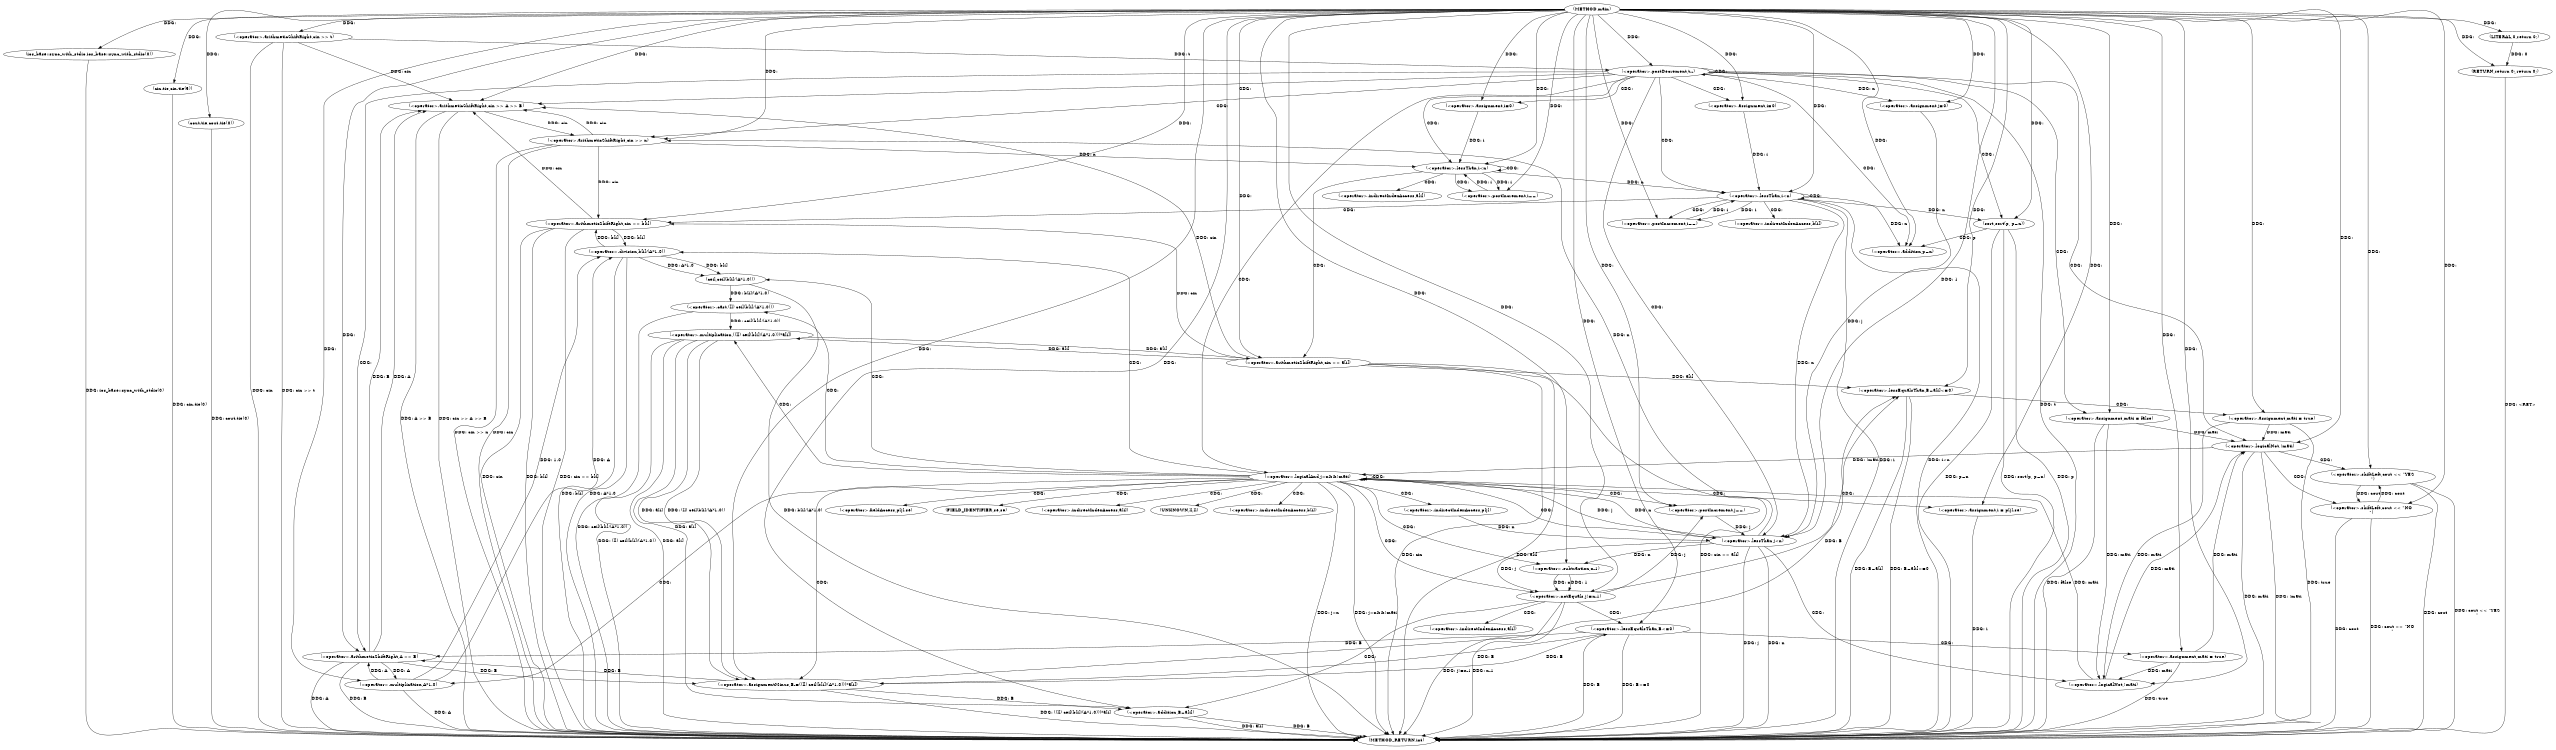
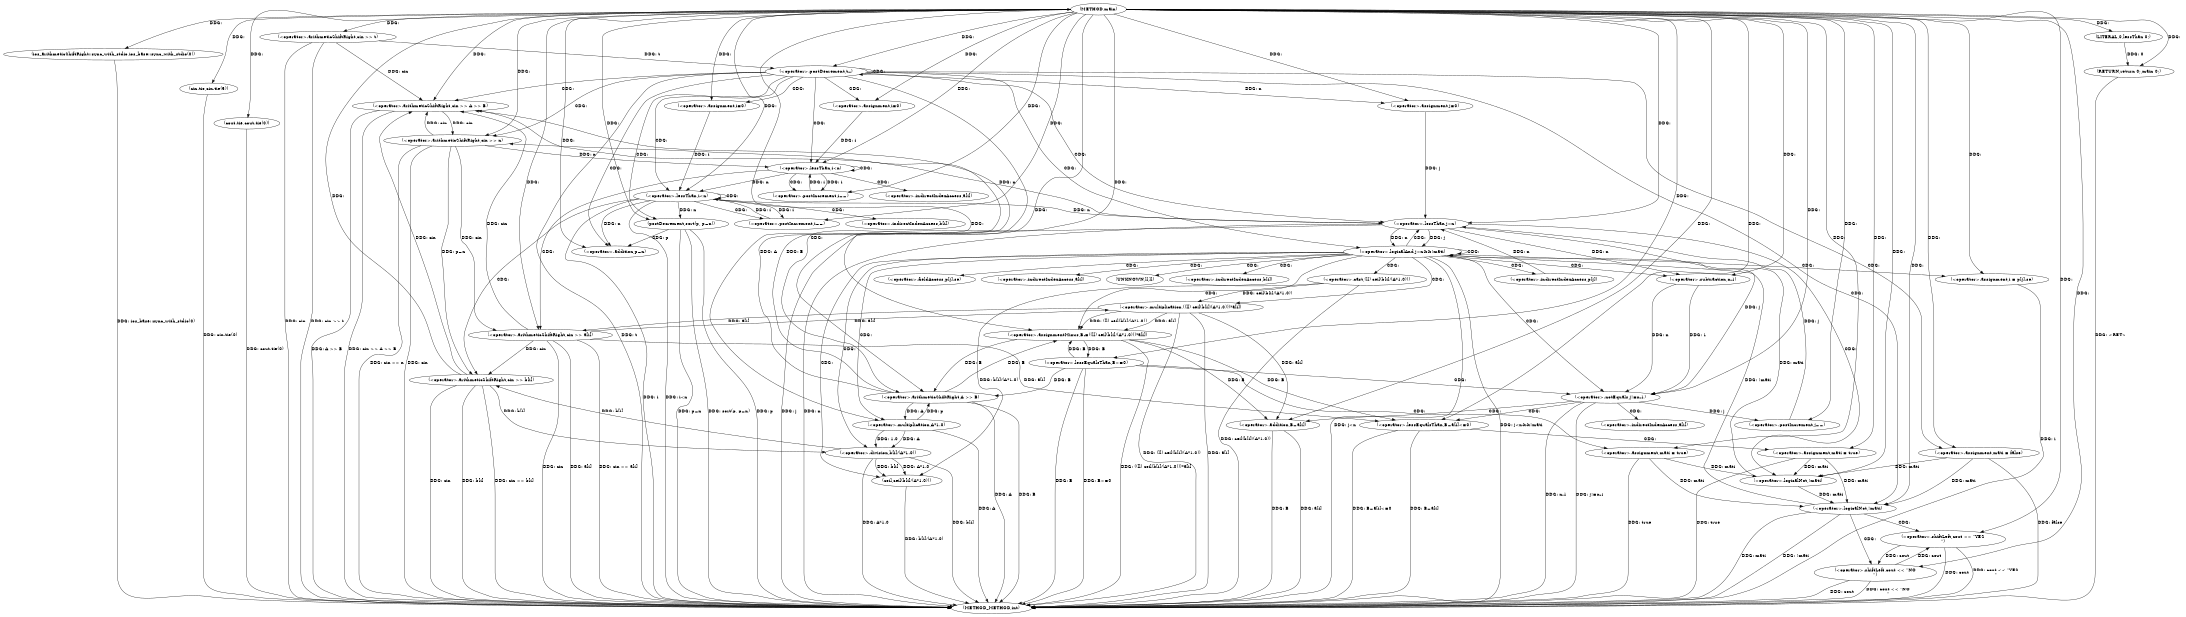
  digraph {
    n1 [label="(METHOD,main)"]
-   n2 [label="(ios_base::sync_with_stdio,ios_base::sync_with_stdio(0))"]
+   n2 [label="(ios_arithmeticShiftRight::sync_with_stdio,ios_base::sync_with_stdio(0))"]
    n3 [label="(cin.tie,cin.tie(5))"]
    n4 [label="(cout.tie,cout.tie(0))"]
    n5 [label="(<operator>.arithmeticShiftRight,cin >> t)"]
-   n6 [label="(RETURN,return 0;,return 0;)"]
+   n6 [label="(RETURN,return 0;,main 0;)"]
    n7 [label="(<operator>.postDecrement,t--)"]
-   n8 [label="(LITERAL,0,return 0;)"]
+   n8 [label="(LITERAL,0,lessThan 0;)"]
    n9 [label="(<operator>.arithmeticShiftRight,cin >> A >> B)"]
    n10 [label="(<operator>.arithmeticShiftRight,cin >> n)"]
-   n11 [label="(sort,sort(p, p+n))"]
+   n11 [label="(postDecrement,sort(p, p+n))"]
    n12 [label="(<operator>.assignment,mati = false)"]
    n13 [label="(<operator>.assignment,i=0)"]
    n14 [label="(<operator>.lessThan,i<n)"]
    n15 [label="(<operator>.postIncrement,i++)"]
    n16 [label="(<operator>.assignment,i=0)"]
    n17 [label="(<operator>.lessThan,i<n)"]
    n18 [label="(<operator>.postIncrement,i++)"]
    n19 [label="(<operator>.assignment,j=0)"]
    n20 [label="(<operator>.postIncrement,j++)"]
    n21 [label="(<operator>.logicalNot,!mati)"]
    n22 [label="(<operator>.arithmeticShiftRight,A >> B)"]
    n23 [label="(<operator>.arithmeticShiftRight,cin >> a[i])"]
    n24 [label="(<operator>.arithmeticShiftRight,cin >> b[i])"]
    n25 [label="(<operator>.addition,p+n)"]
    n26 [label="(<operator>.assignment,i = p[j].se)"]
    n27 [label="(<operator>.assignmentMinus,B-=((ll) ceil(b[i]/(A*1.0)))*a[i])"]
    n28 [label="(<operator>.shiftLeft,cout << \"YES\n\")"]
    n29 [label="(<operator>.lessThan,j<n)"]
    n30 [label="(<operator>.logicalNot,!mati)"]
    n31 [label="(<operator>.notEquals,j!=n-1)"]
    n32 [label="(<operator>.shiftLeft,cout << \"NO\n\")"]
    n33 [label="(<operator>.subtraction,n-1)"]
    n34 [label="(<operator>.lessEqualsThan,B<=0)"]
    n35 [label="(<operator>.assignment,mati = true)"]
    n36 [label="(<operator>.lessEqualsThan,B+a[i]<=0)"]
    n37 [label="(<operator>.assignment,mati = true)"]
    n38 [label="(<operator>.multiplication,A*1.0)"]
    n39 [label="(<operator>.addition,B+a[i])"]
-   n40 [label="(METHOD_RETURN,int)"]
+   n40 [label="(METHOD_METHOD,int)"]
    n41 [label="(<operator>.logicalAnd,j<n&&!mati)"]
    n42 [label="(<operator>.indirectIndexAccess,a[i])"]
    n43 [label="(<operator>.indirectIndexAccess,b[i])"]
    n44 [label="(<operator>.multiplication,((ll) ceil(b[i]/(A*1.0)))*a[i])"]
    n45 [label="(<operator>.division,b[i]/(A*1.0))"]
    n46 [label="(<operator>.indirectIndexAccess,a[i])"]
    n47 [label="(<operator>.cast,(ll) ceil(b[i]/(A*1.0)))"]
    n48 [label="(ceil,ceil(b[i]/(A*1.0)))"]
    n49 [label="(<operator>.fieldAccess,p[j].se)"]
    n50 [label="(<operator>.indirectIndexAccess,p[j])"]
-   n51 [label="(FIELD_IDENTIFIER,se,se)"]
    n52 [label="(<operator>.indirectIndexAccess,a[i])"]
    n53 [label="(UNKNOWN,ll,ll)"]
    n54 [label="(<operator>.indirectIndexAccess,b[i])"]
    n1 -> n2 [label="DDG: "]
    n1 -> n3 [label="DDG: "]
    n1 -> n4 [label="DDG: "]
    n1 -> n5 [label="DDG: "]
    n1 -> n6 [label="DDG: "]
    n1 -> n7 [label="DDG: "]
    n1 -> n8 [label="DDG: "]
    n1 -> n9 [label="DDG: "]
    n1 -> n10 [label="DDG: "]
    n1 -> n11 [label="DDG: "]
    n1 -> n12 [label="DDG: "]
    n1 -> n13 [label="DDG: "]
    n1 -> n14 [label="DDG: "]
    n1 -> n15 [label="DDG: "]
    n1 -> n16 [label="DDG: "]
    n1 -> n17 [label="DDG: "]
    n1 -> n18 [label="DDG: "]
    n1 -> n19 [label="DDG: "]
    n1 -> n20 [label="DDG: "]
    n1 -> n21 [label="DDG: "]
    n1 -> n22 [label="DDG: "]
    n1 -> n23 [label="DDG: "]
-   n1 -> n24 [label="DDG: "]
+   n24 -> n1 [label="DDG: "]
    n1 -> n25 [label="DDG: "]
    n1 -> n26 [label="DDG: "]
    n1 -> n27 [label="DDG: "]
    n1 -> n28 [label="DDG: "]
-   n1 -> n29 [label="DDG: 1"]
+   n1 -> n29 [label="DDG: "]
    n1 -> n30 [label="DDG: "]
    n1 -> n31 [label="DDG: "]
    n1 -> n32 [label="DDG: "]
    n1 -> n33 [label="DDG: "]
    n1 -> n34 [label="DDG: "]
    n1 -> n35 [label="DDG: "]
    n1 -> n36 [label="DDG: "]
    n1 -> n37 [label="DDG: "]
    n1 -> n38 [label="DDG: "]
    n1 -> n39 [label="DDG: "]
    n2 -> n40 [label="DDG: ios_base::sync_with_stdio(0)"]
    n3 -> n40 [label="DDG: cin.tie(0)"]
    n4 -> n40 [label="DDG: cout.tie(0)"]
    n5 -> n7 [label="DDG: t"]
    n5 -> n9 [label="DDG: cin"]
    n5 -> n40 [label="DDG: cin"]
    n5 -> n40 [label="DDG: cin >> t"]
    n6 -> n40 [label="DDG: <RET>"]
    n7 -> n7 [label="CDG: "]
    n7 -> n9 [label="CDG: "]
    n7 -> n10 [label="CDG: "]
    n7 -> n11 [label="CDG: "]
    n7 -> n12 [label="CDG: "]
    n7 -> n13 [label="CDG: "]
    n7 -> n14 [label="CDG: "]
    n7 -> n16 [label="CDG: "]
    n7 -> n17 [label="CDG: "]
    n7 -> n19 [label="DDG: n"]
    n7 -> n21 [label="CDG: "]
    n7 -> n22 [label="CDG: "]
    n7 -> n25 [label="CDG: "]
    n7 -> n29 [label="CDG: "]
    n7 -> n40 [label="DDG: t"]
    n7 -> n41 [label="CDG: "]
    n8 -> n6 [label="DDG: 0"]
    n9 -> n10 [label="DDG: cin"]
    n9 -> n40 [label="DDG: A >> B"]
    n9 -> n40 [label="DDG: cin >> A >> B"]
    n10 -> n9 [label="DDG: cin"]
    n10 -> n14 [label="DDG: n"]
-   n10 -> n24 [label="DDG: cin"]
+   n10 -> n23 [label="DDG: cin"]
+   n10 -> n24 [label="DDG: p+n"]
    n10 -> n40 [label="DDG: cin"]
    n10 -> n40 [label="DDG: cin >> n"]
    n11 -> n25 [label="CDG: p"]
    n11 -> n40 [label="DDG: p"]
    n11 -> n40 [label="DDG: p+n"]
    n11 -> n40 [label="DDG: sort(p, p+n)"]
    n12 -> n21 [label="DDG: mati"]
    n12 -> n30 [label="DDG: mati"]
    n12 -> n40 [label="DDG: false"]
    n13 -> n14 [label="DDG: i"]
    n14 -> n14 [label="CDG: "]
    n14 -> n15 [label="DDG: i"]
    n14 -> n15 [label="CDG: "]
    n14 -> n17 [label="DDG: n"]
    n14 -> n23 [label="CDG: "]
    n14 -> n42 [label="CDG: "]
    n15 -> n14 [label="DDG: i"]
    n16 -> n17 [label="DDG: i"]
    n17 -> n11 [label="DDG: n"]
    n17 -> n17 [label="CDG: "]
    n17 -> n18 [label="DDG: i"]
    n17 -> n18 [label="CDG: "]
    n17 -> n24 [label="CDG: "]
    n17 -> n25 [label="DDG: n"]
    n17 -> n29 [label="DDG: n"]
    n17 -> n40 [label="DDG: i"]
    n17 -> n40 [label="DDG: i<n"]
    n17 -> n43 [label="CDG: "]
    n18 -> n17 [label="DDG: i"]
    n19 -> n29 [label="DDG: j"]
    n20 -> n29 [label="DDG: j"]
    n21 -> n28 [label="CDG: "]
    n21 -> n32 [label="CDG: "]
    n21 -> n40 [label="DDG: mati"]
    n21 -> n40 [label="DDG: !mati"]
    n21 -> n41 [label="DDG: !mati"]
    n22 -> n9 [label="DDG: A"]
    n22 -> n9 [label="DDG: B"]
    n22 -> n27 [label="DDG: B"]
    n22 -> n38 [label="DDG: A"]
    n22 -> n40 [label="DDG: A"]
    n22 -> n40 [label="DDG: B"]
    n23 -> n9 [label="DDG: cin"]
    n23 -> n24 [label="DDG: cin"]
    n23 -> n36 [label="DDG: a[i]"]
    n23 -> n40 [label="DDG: cin"]
    n23 -> n40 [label="DDG: a[i]"]
    n23 -> n40 [label="DDG: cin >> a[i]"]
    n23 -> n44 [label="DDG: a[i]"]
    n24 -> n9 [label="DDG: cin"]
    n24 -> n40 [label="DDG: cin"]
    n24 -> n40 [label="DDG: b[i]"]
    n24 -> n40 [label="DDG: cin >> b[i]"]
    n24 -> n45 [label="DDG: b[i]"]
    n26 -> n40 [label="DDG: i"]
    n27 -> n22 [label="DDG: B"]
    n27 -> n34 [label="DDG: B"]
    n27 -> n36 [label="DDG: B"]
    n27 -> n39 [label="DDG: B"]
    n27 -> n40 [label="DDG: ((ll) ceil(b[i]/(A*1.0)))*a[i]"]
    n28 -> n32 [label="DDG: cout"]
    n28 -> n40 [label="DDG: cout"]
    n28 -> n40 [label="DDG: cout << \"YES\n\""]
    n29 -> n10 [label="DDG: n"]
    n29 -> n30 [label="CDG: "]
    n29 -> n31 [label="DDG: j"]
    n29 -> n33 [label="DDG: n"]
    n29 -> n40 [label="DDG: j"]
    n29 -> n40 [label="DDG: n"]
    n29 -> n41 [label="DDG: j"]
    n29 -> n41 [label="DDG: n"]
    n30 -> n21 [label="DDG: mati"]
    n30 -> n41 [label="DDG: mati"]
    n31 -> n20 [label="DDG: j"]
-   n31 -> n34 [label="CDG: "]
+   n34 -> n31 [label="CDG: "]
    n31 -> n36 [label="CDG: "]
    n31 -> n39 [label="CDG: "]
    n31 -> n40 [label="DDG: n-1"]
    n31 -> n40 [label="DDG: j!=n-1"]
    n31 -> n46 [label="CDG: "]
    n32 -> n28 [label="DDG: cout"]
    n32 -> n40 [label="DDG: cout"]
    n32 -> n40 [label="DDG: cout << \"NO\n\""]
    n33 -> n31 [label="DDG: n"]
    n33 -> n31 [label="DDG: 1"]
    n34 -> n22 [label="DDG: B"]
    n34 -> n27 [label="DDG: B"]
    n34 -> n35 [label="CDG: "]
    n34 -> n40 [label="DDG: B"]
    n34 -> n40 [label="DDG: B<=0"]
    n35 -> n21 [label="DDG: mati"]
    n35 -> n30 [label="DDG: mati"]
    n35 -> n40 [label="DDG: true"]
    n36 -> n37 [label="CDG: "]
    n36 -> n40 [label="DDG: B+a[i]"]
    n36 -> n40 [label="DDG: B+a[i]<=0"]
    n37 -> n21 [label="DDG: mati"]
    n37 -> n30 [label="DDG: mati"]
    n37 -> n40 [label="DDG: true"]
-   n38 -> n22 [label="DDG: A"]
+   n38 -> n22 [label="DDG: p"]
    n38 -> n40 [label="DDG: A"]
    n38 -> n45 [label="DDG: A"]
    n38 -> n45 [label="DDG: 1.0"]
    n39 -> n40 [label="DDG: B"]
    n39 -> n40 [label="DDG: a[i]"]
-   n41 -> n20 [label="CDG: "]
    n41 -> n26 [label="CDG: "]
    n41 -> n27 [label="CDG: "]
    n41 -> n29 [label="CDG: "]
    n41 -> n31 [label="CDG: "]
    n41 -> n33 [label="CDG: "]
    n41 -> n38 [label="CDG: "]
    n41 -> n40 [label="DDG: j<n"]
    n41 -> n40 [label="DDG: j<n&&!mati"]
    n41 -> n41 [label="CDG: "]
    n41 -> n44 [label="CDG: "]
    n41 -> n45 [label="CDG: "]
    n41 -> n47 [label="CDG: "]
    n41 -> n48 [label="CDG: "]
    n41 -> n49 [label="CDG: "]
    n41 -> n50 [label="CDG: "]
-   n41 -> n51 [label="CDG: "]
    n41 -> n52 [label="CDG: "]
    n41 -> n53 [label="CDG: "]
    n41 -> n54 [label="CDG: "]
    n44 -> n23 [label="DDG: a[i]"]
    n44 -> n27 [label="DDG: (ll) ceil(b[i]/(A*1.0))"]
    n44 -> n27 [label="DDG: a[i]"]
    n44 -> n39 [label="DDG: a[i]"]
    n44 -> n40 [label="DDG: (ll) ceil(b[i]/(A*1.0))"]
    n44 -> n40 [label="DDG: a[i]"]
    n45 -> n24 [label="DDG: b[i]"]
    n45 -> n40 [label="DDG: b[i]"]
    n45 -> n40 [label="DDG: A*1.0"]
    n45 -> n48 [label="DDG: A*1.0"]
    n45 -> n48 [label="DDG: b[i]"]
    n47 -> n40 [label="DDG: ceil(b[i]/(A*1.0))"]
    n47 -> n44 [label="DDG: ceil(b[i]/(A*1.0))"]
    n48 -> n40 [label="DDG: b[i]/(A*1.0)"]
-   n48 -> n47 [label="DDG: b[i]/(A*1.0)"]
+   n47 -> n48 [label="DDG: b[i]/(A*1.0)"]
    n50 -> n29 [label="DDG: n"]
  }
